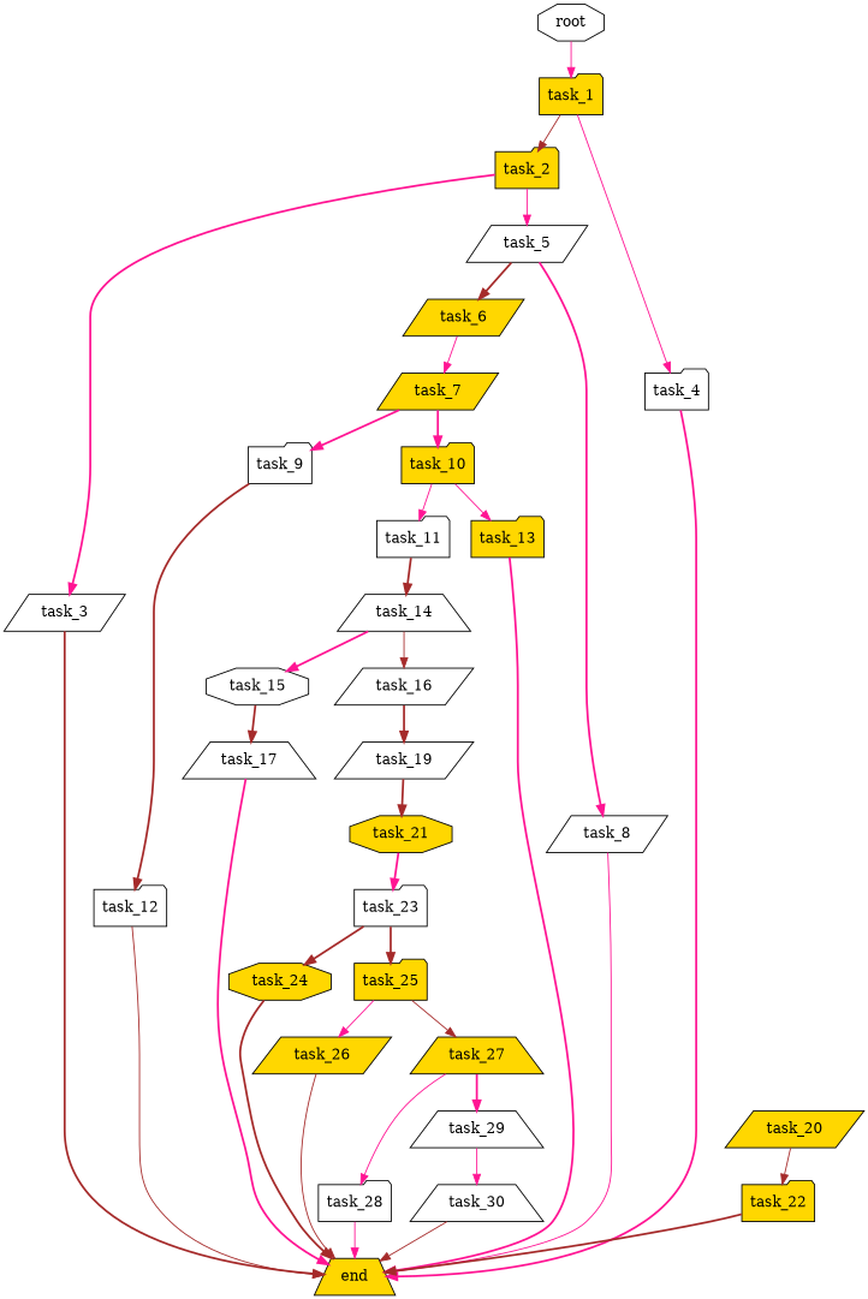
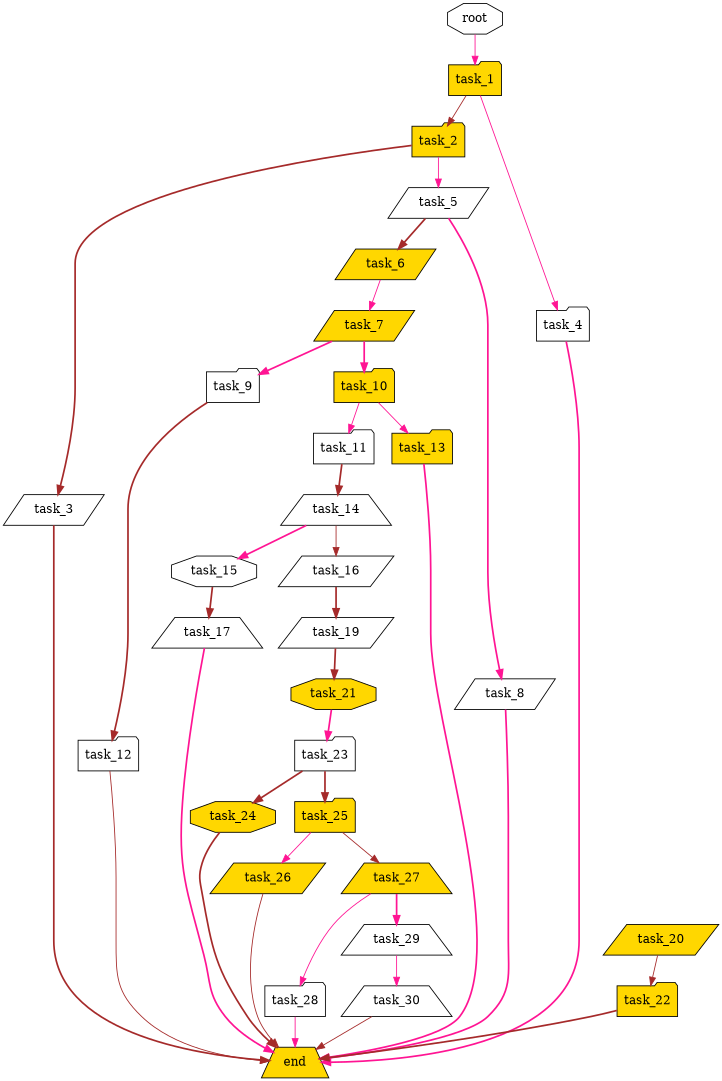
  digraph {
    node [fillcolor=white shape=folder style=filled]
    edge [color=deeppink style=bold]
    root [shape=octagon]
    task_1 [fillcolor=gold]
    task_2 [fillcolor=gold]
    task_4
    task_3 [shape=parallelogram]
    task_5 [shape=parallelogram]
    end [fillcolor=gold shape=trapezium]
    task_6 [fillcolor=gold shape=parallelogram]
    task_8 [shape=parallelogram]
    task_7 [fillcolor=gold shape=parallelogram]
    task_9
    task_10 [fillcolor=gold]
    task_12
    task_11
    task_13 [fillcolor=gold]
    task_14 [shape=trapezium]
    task_15 [shape=octagon]
    task_16 [shape=parallelogram]
    task_17 [shape=trapezium]
    task_19 [shape=parallelogram]
    task_21 [fillcolor=gold shape=octagon]
    task_20 [fillcolor=gold shape=parallelogram]
    task_22 [fillcolor=gold]
    task_23
    task_24 [fillcolor=gold shape=octagon]
    task_25 [fillcolor=gold]
    task_26 [fillcolor=gold shape=parallelogram]
    task_27 [fillcolor=gold shape=trapezium]
    task_28
    task_29 [shape=trapezium]
    task_30 [shape=trapezium]
    root -> task_1 [style=solid]
    task_1 -> task_2 [color=brown style=solid]
    task_1 -> task_4 [style=solid]
-   task_2 -> task_3
+   task_2 -> task_3 [color=brown]
    task_2 -> task_5 [style=solid]
    task_4 -> end
    task_3 -> end [color=brown]
    task_5 -> task_6 [color=brown]
    task_5 -> task_8
    task_6 -> task_7 [style=solid]
-   task_8 -> end [style=solid]
+   task_8 -> end
    task_7 -> task_9
    task_7 -> task_10
    task_9 -> task_12 [color=brown]
    task_10 -> task_11 [style=solid]
    task_10 -> task_13 [style=solid]
    task_12 -> end [color=brown style=solid]
    task_11 -> task_14 [color=brown]
    task_13 -> end
    task_14 -> task_15
    task_14 -> task_16 [color=brown style=solid]
    task_15 -> task_17 [color=brown]
    task_16 -> task_19 [color=brown]
    task_17 -> end
    task_19 -> task_21 [color=brown]
    task_21 -> task_23
    task_20 -> task_22 [color=brown style=solid]
    task_22 -> end [color=brown]
    task_23 -> task_24 [color=brown]
    task_23 -> task_25 [color=brown]
    task_24 -> end [color=brown]
    task_25 -> task_26 [style=solid]
    task_25 -> task_27 [color=brown style=solid]
    task_26 -> end [color=brown style=solid]
    task_27 -> task_28 [style=solid]
    task_27 -> task_29
    task_28 -> end [style=solid]
    task_29 -> task_30 [style=solid]
    task_30 -> end [color=brown style=solid]
  }
